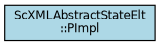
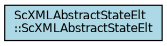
  digraph {
    rankdir=LR
-   n1 [color=black fillcolor=lightblue fontname=Helvetica fontsize=10 height=0.2 label="ScXMLAbstractStateElt\l::PImpl" shape=record style=filled width=0.4]
+   n1 [color=black fillcolor=lightblue fontname=Helvetica fontsize=10 height=0.2 label="ScXMLAbstractStateElt\l::ScXMLAbstractStateElt" shape=record style=filled width=0.4]
  }
